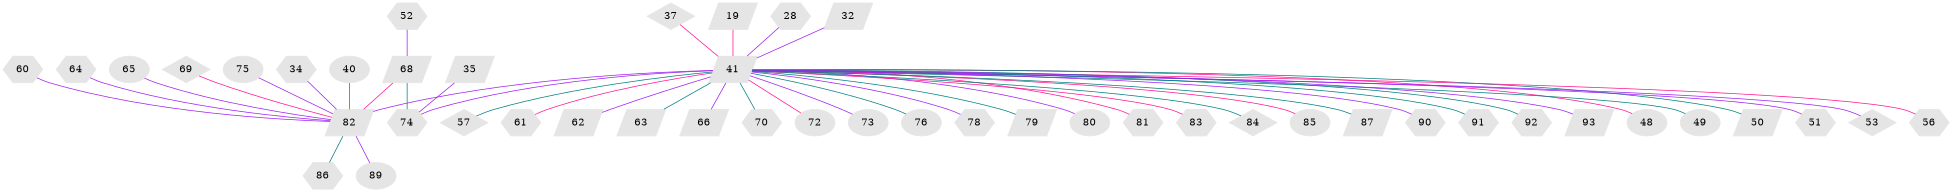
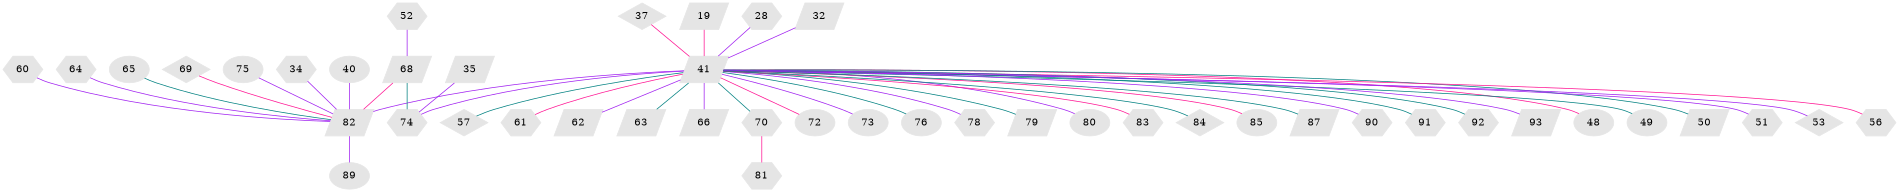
  graph {
    node [color=gray90 shape=hexagon style=filled]
    edge [color=purple]
    n1 [label=41 shape=parallelogram super="+8+31+13+14+15+24+26+27"]
    82 [shape=parallelogram super="+7+25+71"]
    48 [shape=ellipse]
    49 [shape=ellipse]
    50 [shape=parallelogram]
    51 [super="+46"]
    53 [shape=diamond]
    56
    57 [shape=diamond]
    61
    62 [shape=parallelogram]
    63 [shape=parallelogram]
    66 [shape=parallelogram]
    70
    72 [shape=ellipse]
    73 [shape=ellipse]
    74 [super="+38+44"]
    76 [shape=ellipse]
    78
    79 [shape=parallelogram super="+45"]
    80 [shape=ellipse]
    81 [super="+16+23"]
    83 [super="+58"]
    84 [shape=diamond]
    85 [shape=ellipse]
    87 [shape=parallelogram]
    90
    91
    92 [super="+41"]
    93 [shape=parallelogram super="+12+77+88"]
    19 [shape=parallelogram]
    28
    32 [shape=parallelogram]
-   86
    89 [shape=ellipse]
    34
    35 [shape=parallelogram]
    37 [shape=diamond super="+36"]
    40 [shape=ellipse]
    68 [shape=parallelogram super="+67+39"]
    52
    60
    64
    65 [shape=ellipse]
    69 [shape=diamond]
    75 [shape=ellipse]
    n1 -- 82 [weight=19]
    n1 -- 48 [color=deeppink]
    n1 -- 49 [color=teal]
    n1 -- 50 [color=teal weight=2]
    n1 -- 51
    n1 -- 53
    n1 -- 56 [color=deeppink]
    n1 -- 57 [color=teal weight=2]
    n1 -- 61 [color=deeppink]
    n1 -- 62
    n1 -- 63 [color=teal]
    n1 -- 66
    n1 -- 70 [color=teal]
    n1 -- 72 [color=deeppink]
    n1 -- 73
    n1 -- 74 [weight=4]
    n1 -- 76 [color=teal]
    n1 -- 78
    n1 -- 79 [color=teal]
    n1 -- 80
-   n1 -- 81 [color=deeppink]
+   70 -- 81 [color=deeppink]
    n1 -- 83 [color=deeppink]
    n1 -- 84 [color=teal weight=3]
    n1 -- 85 [color=deeppink]
    n1 -- 87 [color=teal]
    n1 -- 90
    n1 -- 91 [color=teal]
    n1 -- 92 [color=teal weight=3]
    n1 -- 93 [weight=3]
-   82 -- 86 [color=teal]
    82 -- 89
    19 -- n1 [color=deeppink weight=2]
    28 -- n1
    32 -- n1
    34 -- 82
    35 -- 74
    37 -- n1 [color=deeppink weight=2]
    40 -- 82
    68 -- 82 [color=deeppink weight=4]
    68 -- 74 [color=teal weight=2]
    52 -- 68
    60 -- 82
    64 -- 82
-   65 -- 82
+   65 -- 82 [color=teal]
    69 -- 82 [color=deeppink]
    75 -- 82
  }
